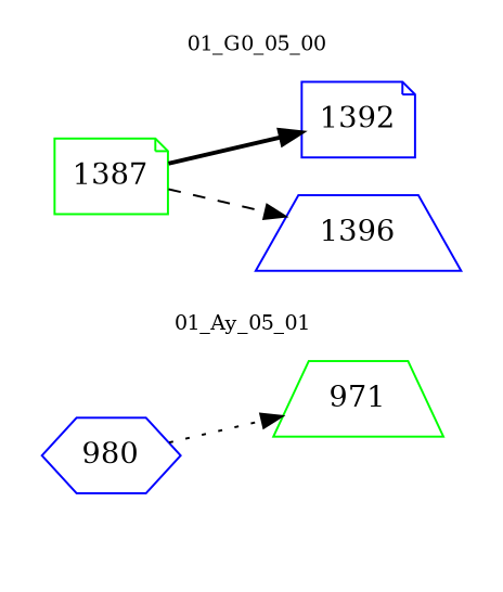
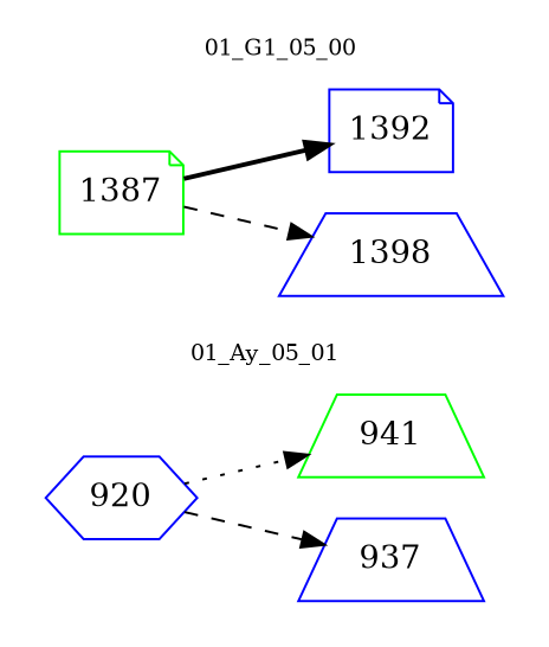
  digraph {
    rankdir=LR
    node [color=blue shape=trapezium]
    edge [color=black style=dashed]
-   n1 [label=980 shape=hexagon]
-   n3 [color=green label=971]
+   n1 [label=920 shape=hexagon]
+   n2 [label=937]
+   n3 [color=green label=941]
    n4 [color=green label=1387 shape=note]
-   n5 [label=1396]
+   n5 [label=1398]
    n6 [label=1392 shape=note]
    subgraph cluster_1 {
      color=white
      fontsize=10
      label="01_Ay_05_01"
      n1
+     n2
      n3
    }
    subgraph cluster_2 {
      color=white
      fontsize=10
-     label="01_G0_05_00"
+     label="01_G1_05_00"
      n4
      n5
      n6
    }
+   n1 -> n2
    n1 -> n3 [style=dotted]
    n4 -> n5
    n4 -> n6 [style=bold]
  }
